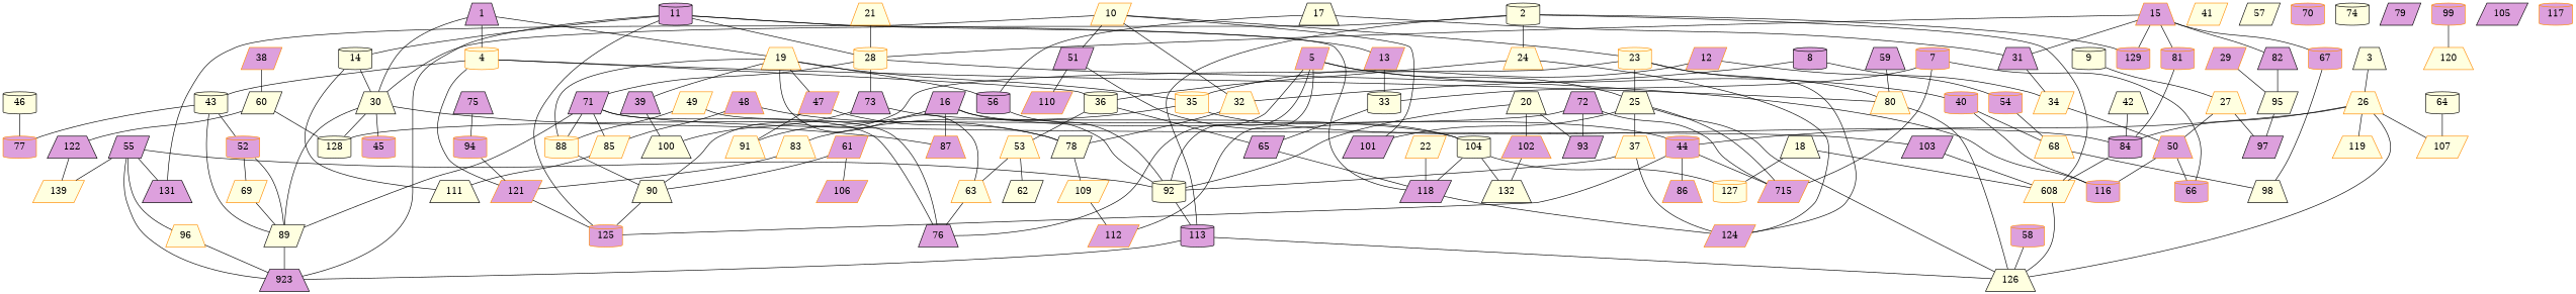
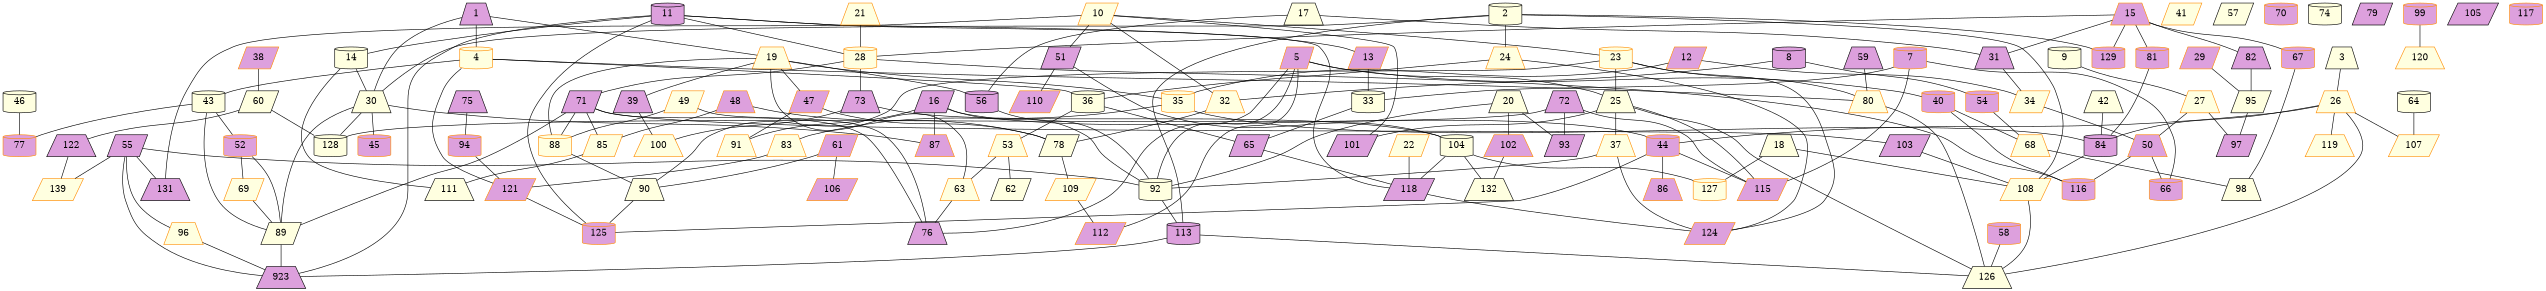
  graph {
    node [color=darkorange fillcolor=plum shape=trapezium style=filled]
    1 [color=black]
    4 [fillcolor=lightyellow shape=cylinder]
    19 [fillcolor=lightyellow]
    30 [color=black fillcolor=lightyellow]
    36 [color=black fillcolor=lightyellow shape=cylinder]
    43 [color=black fillcolor=lightyellow shape=cylinder]
    80 [fillcolor=lightyellow]
    121 [shape=parallelogram]
    35 [fillcolor=lightyellow shape=cylinder]
    56 [color=black shape=cylinder]
    39 [color=black]
    47 [shape=parallelogram]
    63 [fillcolor=lightyellow]
    88 [fillcolor=lightyellow shape=cylinder]
    89 [color=black fillcolor=lightyellow shape=parallelogram]
    87
    45 [shape=cylinder]
    128 [color=black fillcolor=lightyellow shape=cylinder]
    2 [color=black fillcolor=lightyellow shape=cylinder]
    24 [fillcolor=lightyellow]
-   108 [fillcolor=lightyellow shape=parallelogram label=608]
+   108 [fillcolor=lightyellow shape=parallelogram]
    113 [color=black shape=cylinder]
    129 [shape=cylinder]
    124 [shape=parallelogram]
    126 [color=black fillcolor=lightyellow]
    n26 [color=black label=923]
    3 [color=black fillcolor=lightyellow]
    26 [fillcolor=lightyellow]
    44 [shape=cylinder]
    84 [color=black shape=cylinder]
    107 [fillcolor=lightyellow shape=parallelogram]
    119 [fillcolor=lightyellow]
    65 [color=black shape=parallelogram]
    53 [fillcolor=lightyellow]
    52 [shape=cylinder]
    77 [shape=cylinder]
    125 [shape=cylinder]
    5 [shape=parallelogram]
    25 [color=black fillcolor=lightyellow]
    40 [shape=cylinder]
    76 [color=black]
    92 [color=black fillcolor=lightyellow shape=cylinder]
    112 [shape=parallelogram]
-   115 [shape=parallelogram label=715]
+   115 [shape=parallelogram]
    101 [color=black shape=parallelogram]
    37 [fillcolor=lightyellow]
    68 [fillcolor=lightyellow]
    116 [shape=cylinder]
    59 [color=black]
    98 [color=black fillcolor=lightyellow]
    7 [shape=cylinder]
    33 [color=black fillcolor=lightyellow shape=cylinder]
    66 [shape=cylinder]
    8 [color=black shape=cylinder]
    32 [fillcolor=lightyellow]
    54 [shape=cylinder]
    78 [color=black fillcolor=lightyellow shape=parallelogram]
    9 [color=black fillcolor=lightyellow shape=cylinder]
    27 [fillcolor=lightyellow]
    50
    97 [color=black shape=parallelogram]
    10 [fillcolor=lightyellow shape=parallelogram]
    23 [fillcolor=lightyellow shape=cylinder]
    51 [color=black shape=parallelogram]
    131 [color=black]
    90 [color=black fillcolor=lightyellow]
    104 [color=black fillcolor=lightyellow shape=cylinder]
    110 [shape=parallelogram]
    11 [color=black shape=cylinder]
    13 [shape=parallelogram]
    14 [color=black fillcolor=lightyellow shape=cylinder]
    28 [fillcolor=lightyellow shape=cylinder]
    118 [color=black shape=parallelogram]
    111 [color=black fillcolor=lightyellow]
    71 [color=black shape=parallelogram]
    73 [color=black]
    12 [shape=parallelogram]
    34 [fillcolor=lightyellow shape=parallelogram]
    83 [fillcolor=lightyellow]
    15
    31 [color=black]
    67 [shape=cylinder]
    81 [shape=cylinder]
    82 [color=black]
    95 [color=black fillcolor=lightyellow shape=parallelogram]
    16 [color=black shape=parallelogram]
    91 [fillcolor=lightyellow]
    86
    17 [color=black fillcolor=lightyellow]
    18 [color=black fillcolor=lightyellow]
    127 [fillcolor=lightyellow shape=cylinder]
-   100 [color=black fillcolor=lightyellow]
+   100 [fillcolor=lightyellow]
    20 [color=black fillcolor=lightyellow]
    93 [color=black shape=parallelogram]
    102
    132 [color=black fillcolor=lightyellow]
    21 [fillcolor=lightyellow]
    22 [fillcolor=lightyellow shape=parallelogram]
    85 [fillcolor=lightyellow shape=parallelogram]
    103 [color=black shape=parallelogram]
    29 [shape=parallelogram]
    109 [fillcolor=lightyellow shape=parallelogram]
    62 [color=black fillcolor=lightyellow shape=parallelogram]
    38 [shape=parallelogram]
    60 [color=black fillcolor=lightyellow shape=parallelogram]
    122 [color=black]
    41 [fillcolor=lightyellow shape=parallelogram]
    42 [color=black fillcolor=lightyellow]
    69 [fillcolor=lightyellow shape=parallelogram]
    46 [color=black fillcolor=lightyellow shape=cylinder]
    48
    49 [fillcolor=lightyellow shape=parallelogram]
    55 [color=black shape=parallelogram]
    96 [fillcolor=lightyellow]
    n115 [fillcolor=lightyellow label=139 shape=parallelogram]
    57 [color=black fillcolor=lightyellow shape=parallelogram]
    58 [shape=cylinder]
    61 [shape=parallelogram]
    106 [shape=parallelogram]
    64 [color=black fillcolor=lightyellow shape=cylinder]
    70 [shape=cylinder]
    72 [color=black]
    74 [color=black fillcolor=lightyellow shape=cylinder]
    75 [color=black]
    94 [shape=cylinder]
    79 [color=black shape=parallelogram]
    99 [shape=cylinder]
    120 [fillcolor=lightyellow]
    105 [color=black shape=parallelogram]
    117 [shape=cylinder]
    1 -- 4
    1 -- 19
    1 -- 30
    4 -- 36
    4 -- 43
    4 -- 80
    4 -- 121
    19 -- 35
    19 -- 56
    19 -- 39
    19 -- 47
    19 -- 63
    19 -- 88
    30 -- 89
    30 -- 87
    30 -- 45
    30 -- 128
    36 -- 65
    36 -- 53
    43 -- 89
    43 -- 52
    43 -- 77
    80 -- 126
    121 -- 125
    35 -- 84
    35 -- 83
    56 -- 92
    39 -- 100
    47 -- 78
    47 -- 91
    63 -- 76
    88 -- 90
    89 -- n26
    2 -- 30
    2 -- 24
    2 -- 108
    2 -- 113
    2 -- 129
    24 -- 36
    24 -- 124
    108 -- 126
    113 -- 126
    113 -- n26
    3 -- 26
    26 -- 126
    26 -- 44
    26 -- 84
    26 -- 107
    26 -- 119
    44 -- 125
    44 -- 115
    44 -- 86
    84 -- 108
    65 -- 118
    53 -- 63
    53 -- 62
    52 -- 89
    52 -- 69
    5 -- 25
    5 -- 40
    5 -- 76
    5 -- 92
    5 -- 112
    25 -- 126
    25 -- 115
    25 -- 101
    25 -- 37
    40 -- 68
    40 -- 116
    92 -- 113
    37 -- 124
    37 -- 92
    68 -- 98
    59 -- 80
    7 -- 115
    7 -- 33
    7 -- 66
    33 -- 65
    8 -- 32
    8 -- 54
    32 -- 78
    54 -- 68
    78 -- 109
    9 -- 27
    27 -- 50
    27 -- 97
    50 -- 116
    50 -- 66
    10 -- 101
    10 -- 32
    10 -- 23
    10 -- 51
    10 -- 131
    23 -- 80
    23 -- 124
    23 -- 25
    23 -- 90
    51 -- 104
    51 -- 110
    90 -- 125
    104 -- 118
    104 -- 127
    104 -- 132
    11 -- n26
    11 -- 125
    11 -- 13
    11 -- 14
    11 -- 28
    11 -- 118
    13 -- 33
    14 -- 30
    14 -- 111
    28 -- 116
    28 -- 71
    28 -- 73
    118 -- 124
    71 -- 88
    71 -- 89
    71 -- 76
    71 -- 85
    71 -- 103
    73 -- 104
    73 -- 100
    12 -- 35
    12 -- 34
    34 -- 50
    83 -- 121
    15 -- 129
    15 -- 28
    15 -- 31
    15 -- 67
    15 -- 81
    15 -- 82
    31 -- 34
    67 -- 98
    81 -- 84
    82 -- 95
    95 -- 97
    16 -- 87
    16 -- 44
    16 -- 92
    16 -- 91
    17 -- 56
    17 -- 31
    18 -- 108
    18 -- 127
    20 -- 92
    20 -- 93
    20 -- 102
    102 -- 132
    21 -- 28
    22 -- 118
    85 -- 111
    103 -- 108
    29 -- 95
    109 -- 112
    38 -- 60
    60 -- 128
    60 -- 122
    122 -- n115
    42 -- 84
    69 -- 89
    46 -- 77
    48 -- 78
    48 -- 85
    49 -- 88
    49 -- 76
    55 -- n26
    55 -- 92
    55 -- 131
    55 -- 96
    55 -- n115
    96 -- n26
    58 -- 126
    61 -- 90
    61 -- 106
    64 -- 107
    72 -- 128
    72 -- 115
    72 -- 93
    75 -- 94
    94 -- 121
    99 -- 120
  }
